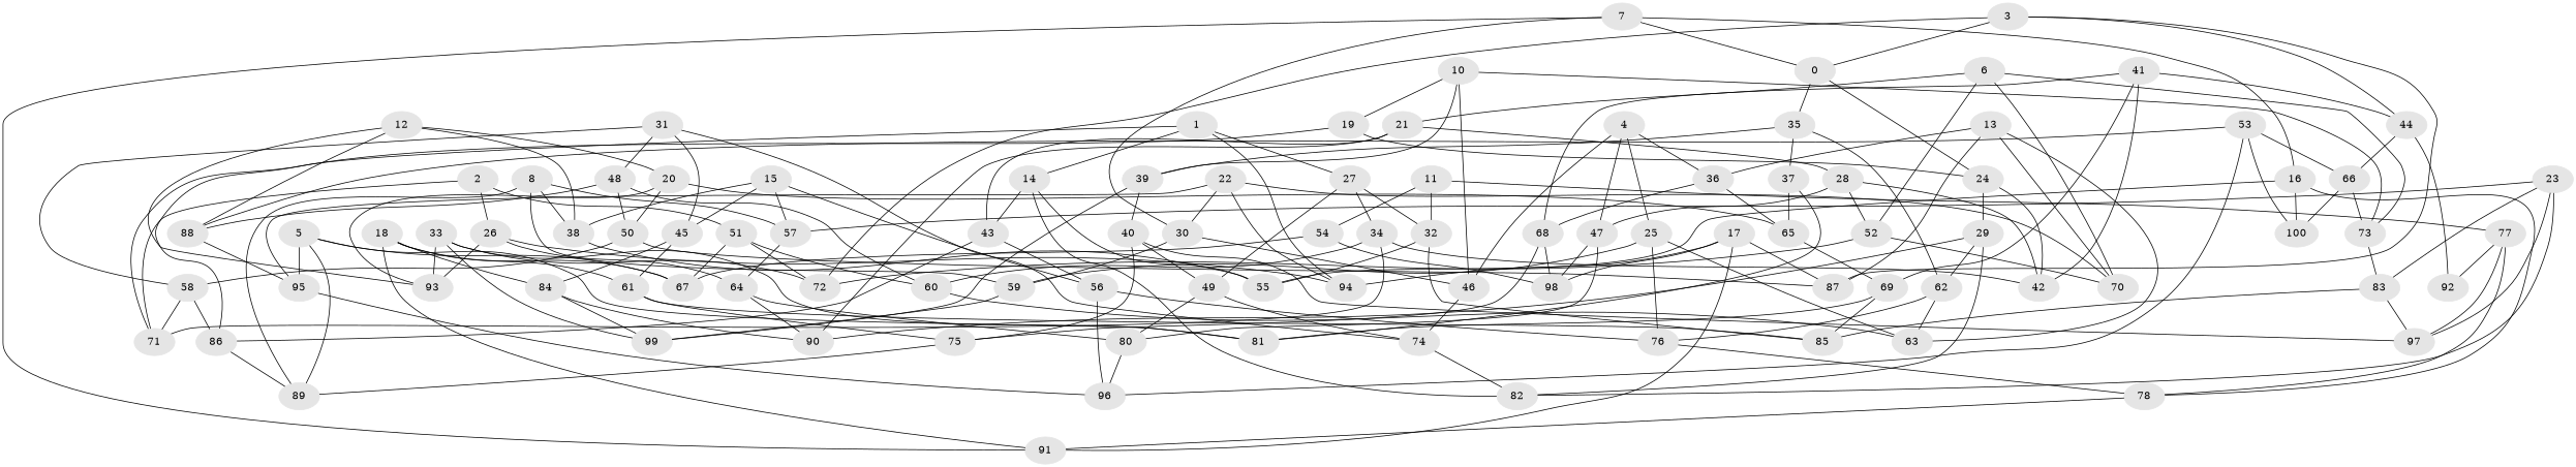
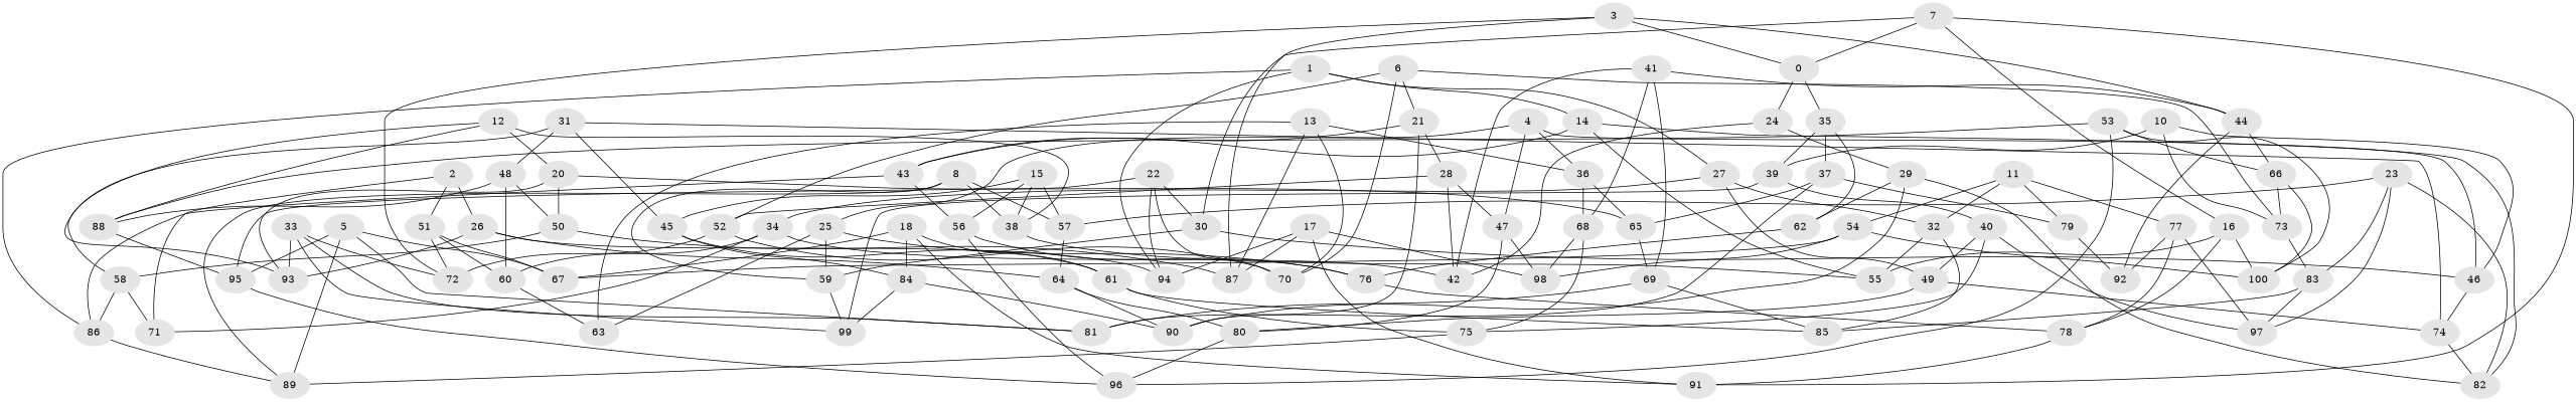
  graph {
    node [color=gray90 style=filled]
    1
    14
    27
    86
    94
    43
    55
    82
    32
    34
    49
    89
    2
    26
    51
    71
    93
    64
    72
    67
    60
+   79
    92
    n24 [label=0]
    3
    44
    87
    24
    35
    66
    4
    25
    36
    46
    47
    59
    63
    76
    65
    68
    74
    98
    80
    5
    81
    95
    96
    6
    21
    52
    70
    73
    28
    90
    83
    7
    16
    30
    91
    78
    100
    8
    38
    57
    99
    29
    42
    39
    62
    37
    10
-   19
    40
    11
    54
    77
    85
    97
    12
    20
    88
    50
    13
    56
    15
    45
    61
    84
    17
    18
    75
    58
    69
    22
    23
    31
    48
    33
    41
    53
    1 -- 14
    1 -- 27
    1 -- 86
    1 -- 94
    14 -- 43
    14 -- 55
    14 -- 82
    27 -- 32
    27 -- 34
    27 -- 49
    86 -- 89
    43 -- 86
    43 -- 56
    32 -- 55
    32 -- 85
    34 -- 71
    34 -- 60
    34 -- 42
    49 -- 74
    49 -- 80
    2 -- 26
    2 -- 51
    2 -- 71
    26 -- 94
    26 -- 93
    26 -- 64
    51 -- 72
    51 -- 67
    51 -- 60
    64 -- 80
    64 -- 90
    60 -- 63
+   79 -- 92
    n24 -- 24
    n24 -- 35
    3 -- 72
    3 -- n24
    3 -- 44
    3 -- 87
    44 -- 92
    44 -- 66
    24 -- 29
    24 -- 42
    35 -- 39
    35 -- 62
    35 -- 37
    66 -- 73
    66 -- 100
    4 -- 25
    4 -- 36
    4 -- 46
    4 -- 47
    25 -- 59
    25 -- 63
    25 -- 76
    36 -- 65
    36 -- 68
    46 -- 74
    47 -- 98
    47 -- 80
    59 -- 99
    76 -- 78
    65 -- 69
    68 -- 98
    68 -- 75
    74 -- 82
    80 -- 96
    5 -- 89
    5 -- 67
    5 -- 81
    5 -- 95
    95 -- 96
    6 -- 21
    6 -- 52
    6 -- 70
    6 -- 73
    21 -- 43
    21 -- 28
    21 -- 90
    52 -- 72
    52 -- 70
    73 -- 83
    28 -- 47
    28 -- 52
    28 -- 42
    83 -- 85
    83 -- 97
    7 -- n24
    7 -- 16
    7 -- 30
    7 -- 91
    16 -- 55
    16 -- 78
    16 -- 100
    30 -- 46
    30 -- 59
    78 -- 91
    8 -- 89
    8 -- 59
    8 -- 38
    8 -- 57
    38 -- 55
    57 -- 64
    29 -- 82
    29 -- 90
    29 -- 62
    39 -- 99
    39 -- 40
-   62 -- 63
    62 -- 76
+   37 -- 79
    37 -- 65
    37 -- 81
    10 -- 46
    10 -- 73
    10 -- 39
-   10 -- 19
-   19 -- 71
-   19 -- 24
    40 -- 49
    40 -- 97
    40 -- 75
    11 -- 32
+   11 -- 79
    11 -- 54
    11 -- 77
    54 -- 67
    54 -- 98
+   54 -- 100
    77 -- 92
    77 -- 78
    77 -- 97
    12 -- 93
    12 -- 38
    12 -- 20
    12 -- 88
    20 -- 93
    20 -- 65
    20 -- 50
    88 -- 95
    50 -- 87
    50 -- 58
    13 -- 87
    13 -- 36
    13 -- 63
    13 -- 70
    56 -- 76
    56 -- 96
    15 -- 38
    15 -- 57
    15 -- 56
    15 -- 45
    45 -- 61
    45 -- 84
    61 -- 85
    61 -- 75
    84 -- 90
    84 -- 99
    17 -- 94
    17 -- 87
    17 -- 98
    17 -- 91
    18 -- 67
    18 -- 91
    18 -- 61
    18 -- 84
    75 -- 89
    58 -- 86
    58 -- 71
    69 -- 81
    69 -- 85
    22 -- 94
    22 -- 95
    22 -- 70
    22 -- 30
    23 -- 82
    23 -- 83
    23 -- 57
    23 -- 97
    31 -- 74
    31 -- 45
    31 -- 58
    31 -- 48
    48 -- 60
    48 -- 88
    48 -- 50
    33 -- 93
    33 -- 72
    33 -- 81
    33 -- 99
    41 -- 44
    41 -- 68
    41 -- 42
    41 -- 69
    53 -- 66
    53 -- 96
    53 -- 100
    53 -- 88
  }
